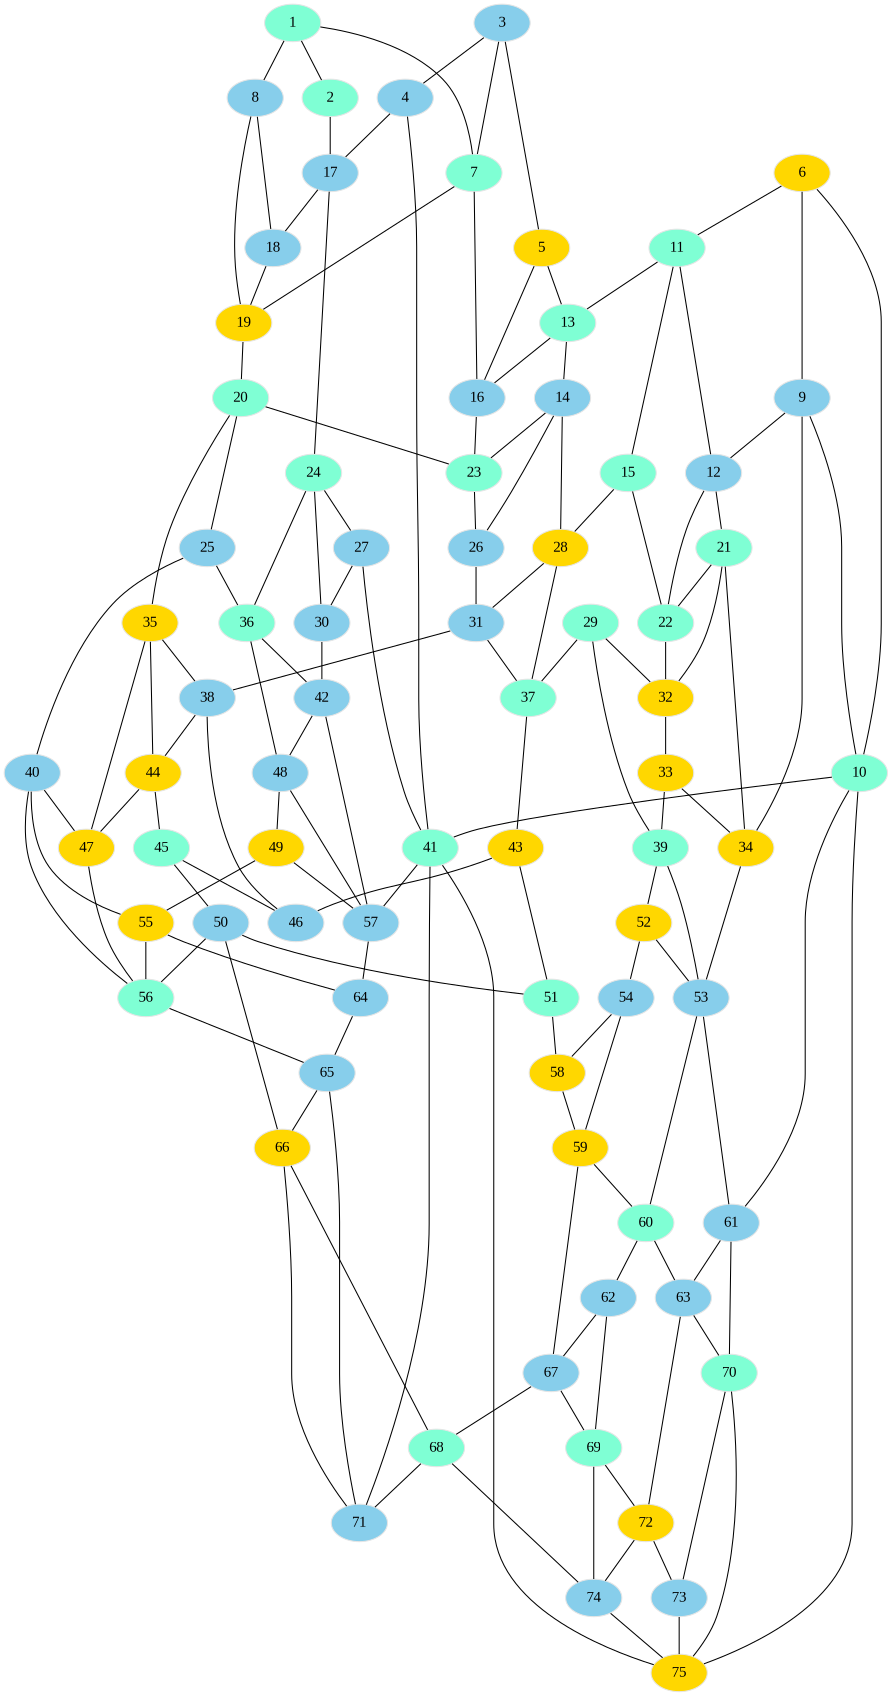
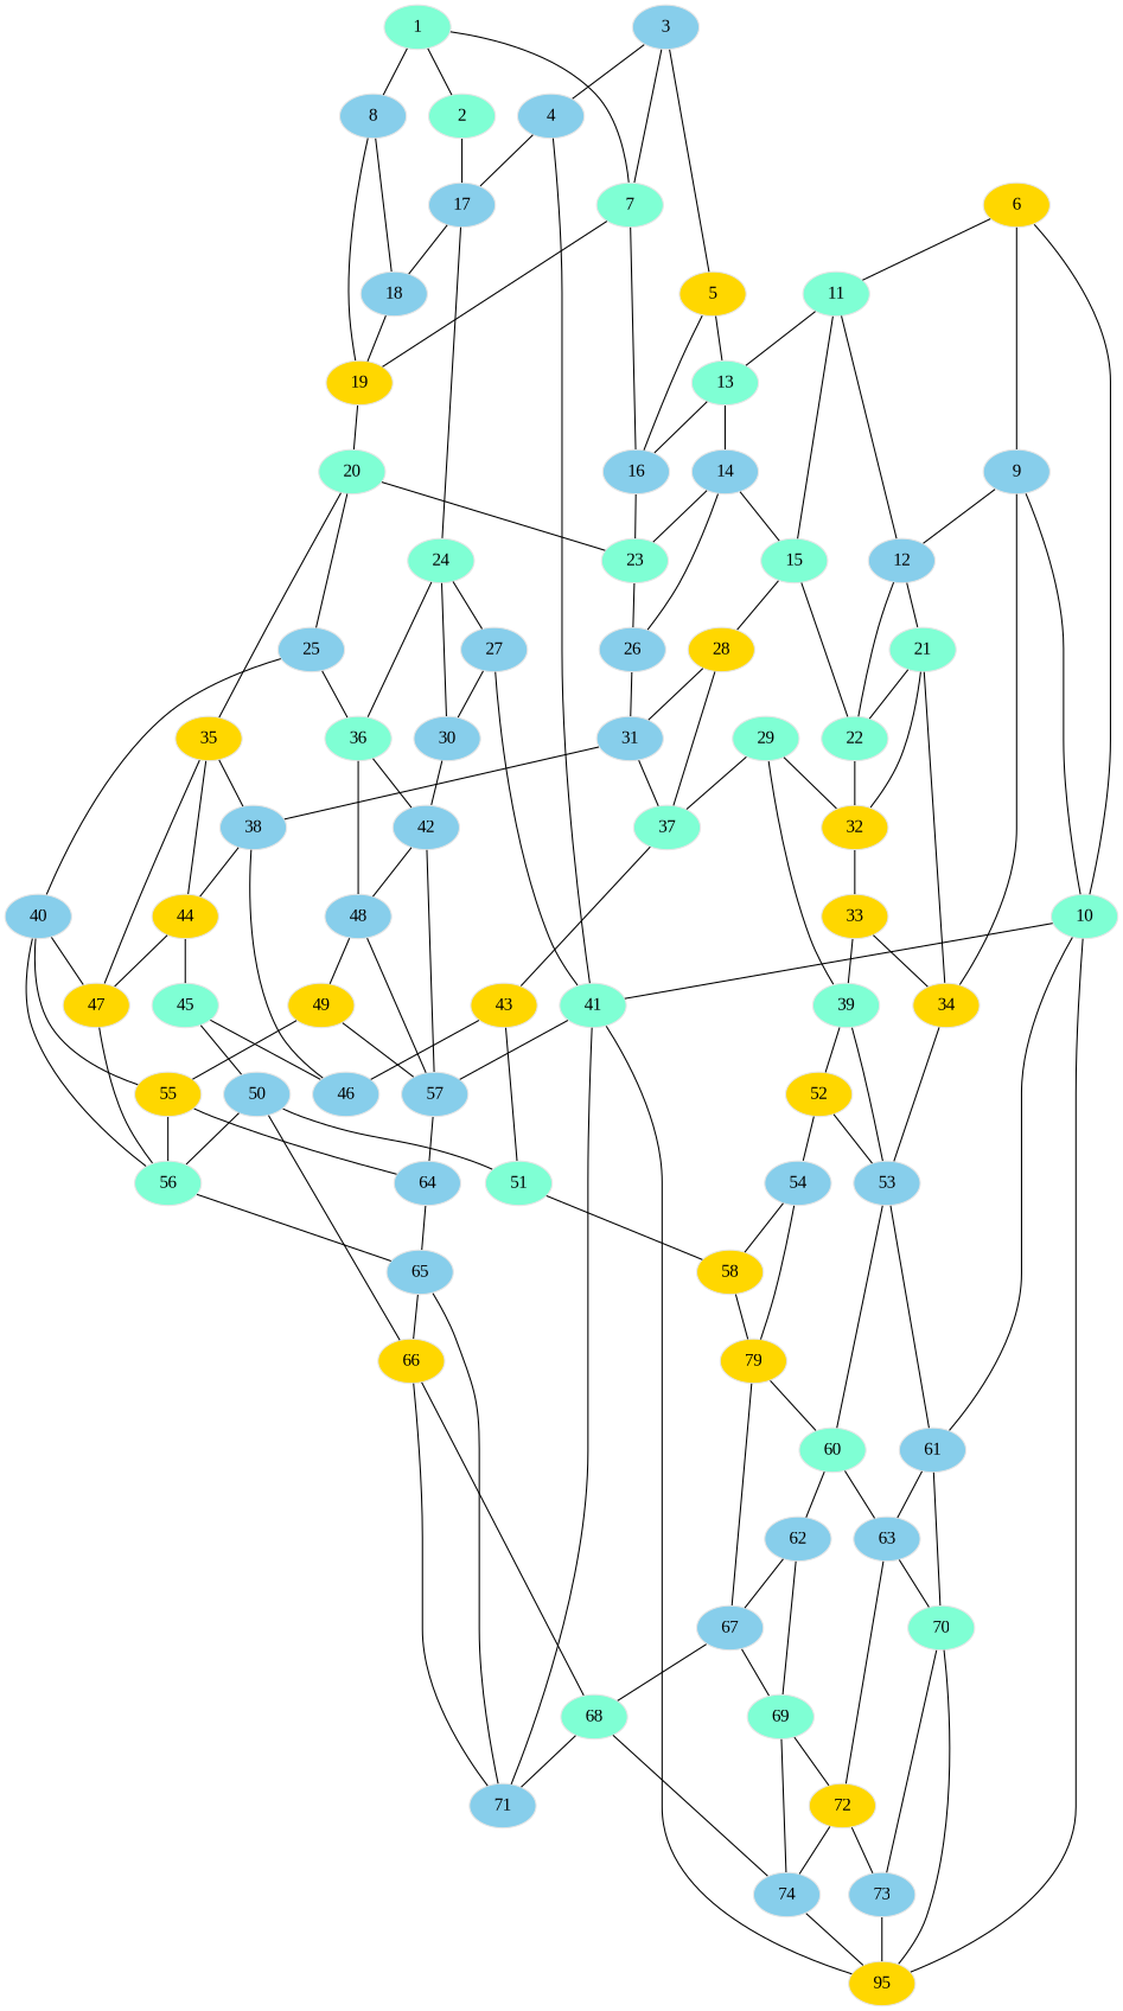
  graph {
    fontname="Liberation Serif"
    node [color=gray90 fillcolor=skyblue fontname="Liberation Serif" style=filled]
    edge [fontname="Liberation Serif" weight=1.0]
    1 [fillcolor=aquamarine]
    2 [fillcolor=aquamarine]
    7 [fillcolor=aquamarine]
    8
    17
    16
    19 [fillcolor=gold]
    18
    24 [fillcolor=aquamarine]
    3
    4
    5 [fillcolor=gold]
    41 [fillcolor=aquamarine]
    13 [fillcolor=aquamarine]
-   75 [fillcolor=gold]
+   75 [fillcolor=gold label=95]
    57
    71
    14
    23 [fillcolor=aquamarine]
    6 [fillcolor=gold]
    9
    10 [fillcolor=aquamarine]
    11 [fillcolor=aquamarine]
    12
    34 [fillcolor=gold]
    61
    15 [fillcolor=aquamarine]
    20 [fillcolor=aquamarine]
    21 [fillcolor=aquamarine]
    22 [fillcolor=aquamarine]
    53
    63
    70 [fillcolor=aquamarine]
    28 [fillcolor=gold]
    32 [fillcolor=gold]
    26
    31
    37 [fillcolor=aquamarine]
    27
    30
    36 [fillcolor=aquamarine]
    25
    35 [fillcolor=gold]
    40
    38
    44 [fillcolor=gold]
    47 [fillcolor=gold]
    33 [fillcolor=gold]
    42
    48
    55 [fillcolor=gold]
    56 [fillcolor=aquamarine]
    43 [fillcolor=gold]
    29 [fillcolor=aquamarine]
    39 [fillcolor=aquamarine]
    52 [fillcolor=gold]
    46
    60 [fillcolor=aquamarine]
    45 [fillcolor=aquamarine]
    49 [fillcolor=gold]
    51 [fillcolor=aquamarine]
    54
    64
    65
    58 [fillcolor=gold]
    50
    66 [fillcolor=gold]
    68 [fillcolor=aquamarine]
-   59 [fillcolor=gold]
+   59 [fillcolor=gold label=79]
    62
    67
    69 [fillcolor=aquamarine]
    72 [fillcolor=gold]
    73
    74
    1 -- 2
    1 -- 7
    1 -- 8 [weight=2.0]
    2 -- 17
    7 -- 16
    7 -- 19
    8 -- 19
    8 -- 18
    17 -- 18
    17 -- 24
    16 -- 23
    19 -- 20
    18 -- 19
    24 -- 27
    24 -- 30
    24 -- 36
    3 -- 7
    3 -- 4
    3 -- 5
    4 -- 17
    4 -- 41
    5 -- 16
    5 -- 13
    41 -- 75
    41 -- 57
    41 -- 71
    13 -- 16
    13 -- 14
    57 -- 64 [weight=2.0]
    14 -- 23
-   14 -- 28
+   14 -- 15
    14 -- 26
    23 -- 26
    6 -- 9
    6 -- 10
    6 -- 11
    9 -- 10
    9 -- 12
    9 -- 34
    10 -- 41
    10 -- 75
    10 -- 61
    11 -- 13
    11 -- 12
    11 -- 15
    12 -- 21
    12 -- 22
    34 -- 53
    61 -- 63
    61 -- 70
    15 -- 22
    15 -- 28
    20 -- 23
    20 -- 25
    20 -- 35
    21 -- 34
    21 -- 22
    21 -- 32
    22 -- 32
    53 -- 61
    53 -- 60
    63 -- 70
    63 -- 72
    70 -- 75
    70 -- 73
    28 -- 31
    28 -- 37
    32 -- 33
    26 -- 31
    31 -- 37
    31 -- 38
    37 -- 43
    27 -- 41
    27 -- 30 [weight=2.0]
    30 -- 42
    36 -- 42
    36 -- 48
    25 -- 36
    25 -- 40
    35 -- 38
    35 -- 44
    35 -- 47
    40 -- 47
    40 -- 55
    40 -- 56
    38 -- 44
    38 -- 46
    44 -- 47
    44 -- 45
    47 -- 56
    33 -- 34
    33 -- 39
    42 -- 57
    42 -- 48
    48 -- 57
    48 -- 49
    55 -- 56 [weight=2.0]
    55 -- 64
    56 -- 65
    43 -- 46 [weight=2.0]
    43 -- 51
    29 -- 32
    29 -- 37
    29 -- 39
    39 -- 53
    39 -- 52
    52 -- 53 [weight=2.0]
    52 -- 54 [weight=2.0]
    60 -- 63
    60 -- 62
    45 -- 46
    45 -- 50
    49 -- 57
    49 -- 55 [weight=2.0]
    51 -- 58 [weight=2.0]
    54 -- 58
    54 -- 59
    64 -- 65
    65 -- 71
    65 -- 66
    58 -- 59
    50 -- 56
    50 -- 51
    50 -- 66
    66 -- 71
    66 -- 68
    68 -- 71
    68 -- 74
    59 -- 60
    59 -- 67
    62 -- 67
    62 -- 69
    67 -- 68
    67 -- 69
    69 -- 72
    69 -- 74
    72 -- 73
    72 -- 74
    73 -- 75
    74 -- 75
  }
